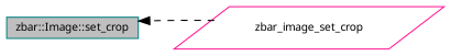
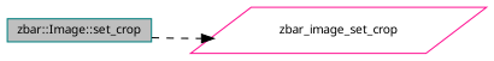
  digraph {
    rankdir=LR
    fontname="Noto Sans"
    node [fontname="Noto Sans" fontsize=10 style=filled]
    n1 [color=teal fillcolor=grey75 fontcolor=black height=0.2 label="zbar::Image::set_crop" shape=box width=0.4]
    n2 [color=deeppink fillcolor=white height=0.2 label=zbar_image_set_crop shape=parallelogram width=0.4]
-   n2 -> n1 [color=black fontname="Noto Sans" fontsize=10 labelfontname=Helvetica labelfontsize=10 style=dashed]
+   n1 -> n2 [color=black fontname="Noto Sans" fontsize=10 labelfontname=Helvetica labelfontsize=10 style=dashed]
  }
